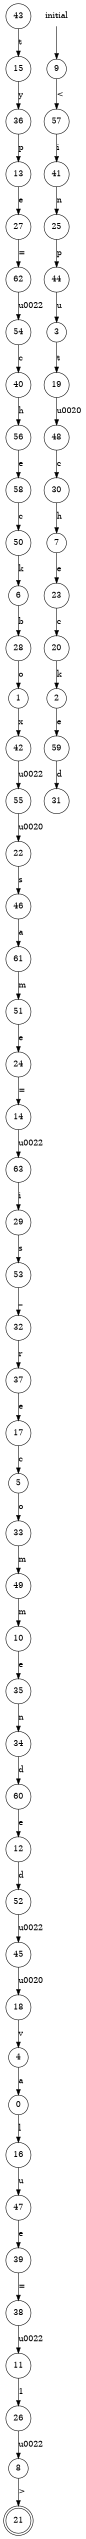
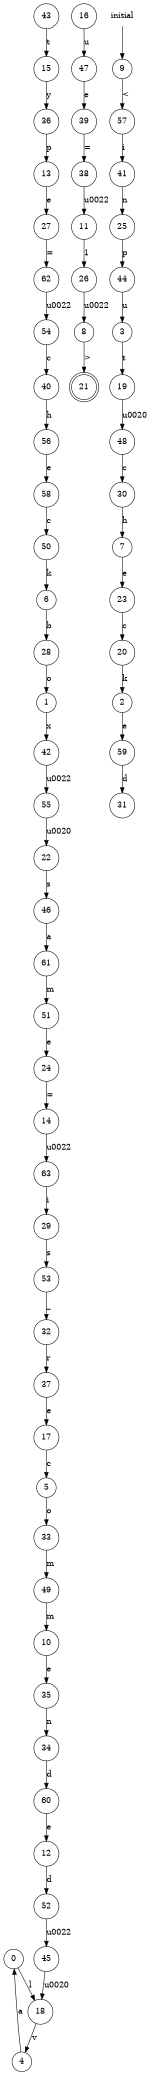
  digraph {
    rankdir=TB
    node [shape=circle]
    0
    16
    47
    39
    1
    42
    55
    22
    2
    59
    31
    3
    19
    48
    30
    4
    5
    33
    49
    10
    6
    28
    7
    23
    20
    21 [shape=doublecircle]
    8
    9
    57
    41
    initial [shape=plaintext]
    25
    35
    34
    60
    11
    26
    12
    52
    45
    18
    13
    27
    62
    54
    14
    63
    29
    53
    15
    36
    38
    17
    46
    61
    51
    24
    44
    40
    32
    37
    43
    56
    58
    50
-   0 -> 16 [label=l]
+   0 -> 18 [label=l]
    16 -> 47 [label=u]
    47 -> 39 [label=e]
    39 -> 38 [label="="]
    1 -> 42 [label=x]
    42 -> 55 [label="\u0022"]
    55 -> 22 [label="\u0020"]
    22 -> 46 [label=s]
    2 -> 59 [label=e]
    59 -> 31 [label=d]
    3 -> 19 [label=t]
    19 -> 48 [label="\u0020"]
    48 -> 30 [label=c]
    30 -> 7 [label=h]
    4 -> 0 [label=a]
    5 -> 33 [label=o]
    33 -> 49 [label=m]
    49 -> 10 [label=m]
    10 -> 35 [label=e]
    6 -> 28 [label=b]
    28 -> 1 [label=o]
    7 -> 23 [label=e]
    23 -> 20 [label=c]
    20 -> 2 [label=k]
    8 -> 21 [label=">"]
    9 -> 57 [label="<"]
    57 -> 41 [label=i]
    41 -> 25 [label=n]
    initial -> 9
    25 -> 44 [label=p]
    35 -> 34 [label=n]
    34 -> 60 [label=d]
    60 -> 12 [label=e]
    11 -> 26 [label=1]
    26 -> 8 [label="\u0022"]
    12 -> 52 [label=d]
    52 -> 45 [label="\u0022"]
    45 -> 18 [label="\u0020"]
    18 -> 4 [label=v]
    13 -> 27 [label=e]
    27 -> 62 [label="="]
    62 -> 54 [label="\u0022"]
    54 -> 40 [label=c]
    14 -> 63 [label="\u0022"]
    63 -> 29 [label=i]
    29 -> 53 [label=s]
    53 -> 32 [label=_]
    15 -> 36 [label=y]
    36 -> 13 [label=p]
    38 -> 11 [label="\u0022"]
    17 -> 5 [label=c]
    46 -> 61 [label=a]
    61 -> 51 [label=m]
    51 -> 24 [label=e]
    24 -> 14 [label="="]
    44 -> 3 [label=u]
    40 -> 56 [label=h]
    32 -> 37 [label=r]
    37 -> 17 [label=e]
    43 -> 15 [label=t]
    56 -> 58 [label=e]
    58 -> 50 [label=c]
    50 -> 6 [label=k]
  }
